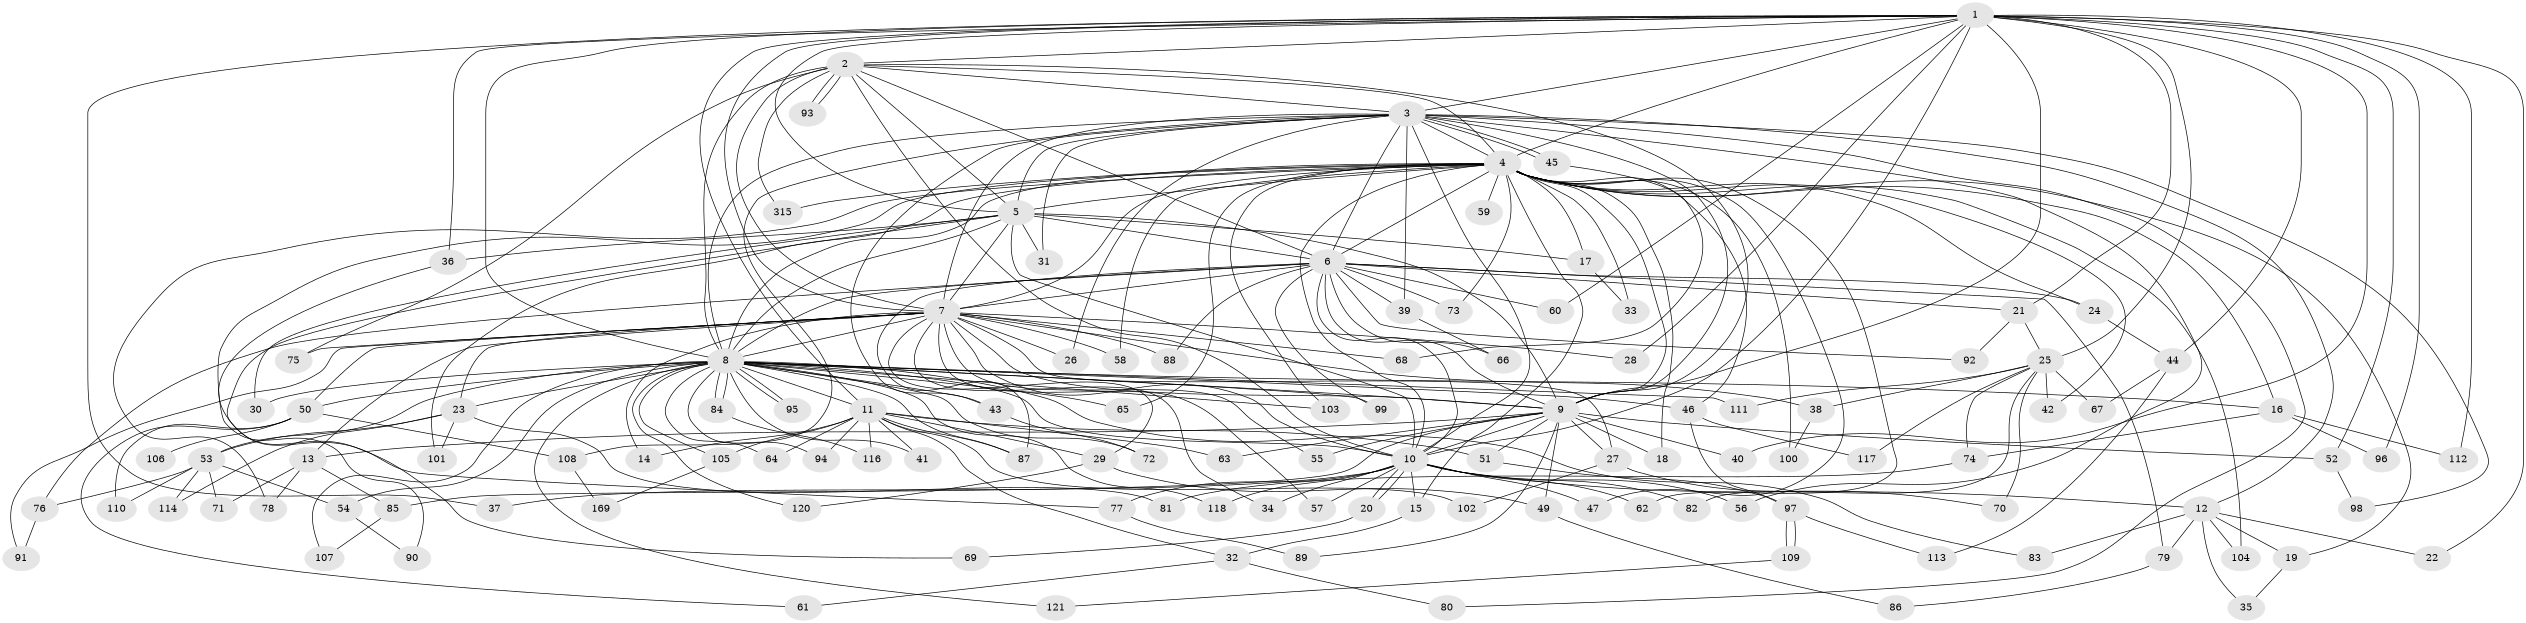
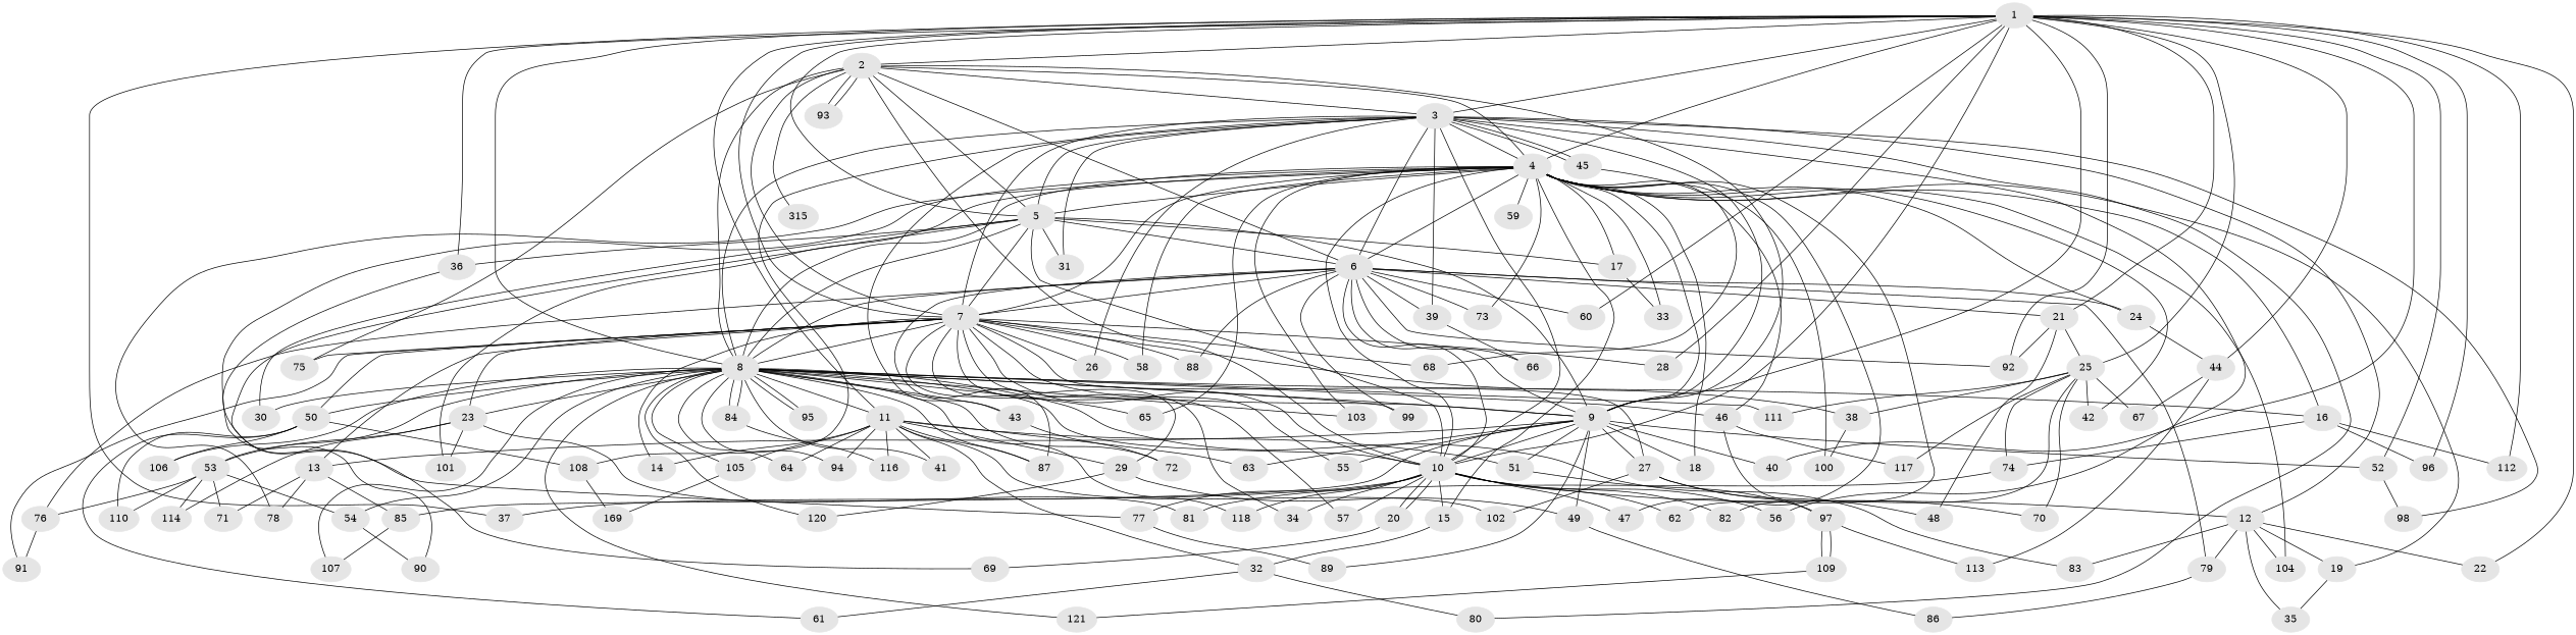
  graph {
    node [color=gray90 style=filled]
    1
    2
    3
    4
    5
    7
    8
    9
    10
    11
    21
    22
    25
    28
    36
    37
    40
    44
    52
    60
    92
    96
    112
    6
    75
    93
    n27 [label=315]
    12
    26
    31
    39
    43
    45
    56
    80
    98
    108
    15
    16
    17
    18
    19
    24
    33
    42
    46
    47
    58
    59
    62
    65
    73
    78
    90
    100
    101
    103
    104
    30
    69
    66
    76
    79
    87
    88
    99
    13
    14
    23
    27
    29
    34
    38
    50
    55
    57
    68
    91
    41
    53
    54
    64
    72
    83
    84
    94
    95
    105
    106
    107
    111
    118
    120
    121
    49
    51
    63
    85
    89
    20
    77
    82
    32
    102
    116
+   48
    74
    67
    70
    117
    113
    35
    n113 [label=169]
    97
    86
    71
    81
    114
    61
    110
    109
    1 -- 2
    1 -- 3
    1 -- 4
    1 -- 5
    1 -- 7
    1 -- 8
    1 -- 9
    1 -- 10
    1 -- 11
    1 -- 21
    1 -- 22
    1 -- 25
    1 -- 28
    1 -- 36
    1 -- 37
    1 -- 40
    1 -- 44
    1 -- 52
    1 -- 60
+   1 -- 92
    1 -- 96
    1 -- 112
    2 -- 3
    2 -- 4
    2 -- 5
    2 -- 7
    2 -- 8
    2 -- 9
    2 -- 10
    2 -- 6
    2 -- 75
    2 -- 93
    2 -- 93
    2 -- n27
    3 -- 4
    3 -- 5
    3 -- 7
    3 -- 8
    3 -- 9
    3 -- 10
    3 -- 6
    3 -- 12
    3 -- 26
    3 -- 31
    3 -- 39
    3 -- 43
    3 -- 45
    3 -- 45
    3 -- 56
    3 -- 80
    3 -- 98
    3 -- 108
    4 -- 5
    4 -- 7
    4 -- 8
    4 -- 9
    4 -- 10
    4 -- 6
-   4 -- n27
    4 -- 15
    4 -- 16
    4 -- 17
    4 -- 18
    4 -- 19
    4 -- 24
    4 -- 33
    4 -- 42
    4 -- 46
    4 -- 47
    4 -- 58
    4 -- 59
    4 -- 62
    4 -- 65
    4 -- 73
    4 -- 78
    4 -- 90
    4 -- 100
    4 -- 101
    4 -- 103
    4 -- 104
    5 -- 7
    5 -- 8
    5 -- 9
    5 -- 10
    5 -- 36
    5 -- 6
    5 -- 31
    5 -- 17
    5 -- 30
    5 -- 69
    7 -- 8
    7 -- 9
    7 -- 10
    7 -- 28
    7 -- 75
    7 -- 26
    7 -- 58
    7 -- 88
    7 -- 13
    7 -- 14
    7 -- 23
    7 -- 27
    7 -- 29
    7 -- 34
    7 -- 38
    7 -- 50
    7 -- 55
    7 -- 57
    7 -- 68
    7 -- 91
    8 -- 9
    8 -- 10
    8 -- 11
    8 -- 43
    8 -- 16
    8 -- 46
    8 -- 65
    8 -- 103
    8 -- 30
    8 -- 87
    8 -- 99
    8 -- 23
    8 -- 50
    8 -- 41
    8 -- 53
    8 -- 54
    8 -- 64
    8 -- 72
    8 -- 83
    8 -- 84
    8 -- 84
    8 -- 94
    8 -- 95
    8 -- 95
    8 -- 105
+   8 -- 106
    8 -- 107
    8 -- 111
    8 -- 118
    8 -- 120
    8 -- 121
    9 -- 10
    9 -- 40
    9 -- 52
    9 -- 18
    9 -- 13
    9 -- 27
    9 -- 55
    9 -- 49
    9 -- 51
    9 -- 63
    9 -- 85
    9 -- 89
    10 -- 37
    10 -- 12
    10 -- 56
    10 -- 15
    10 -- 47
    10 -- 62
    10 -- 34
    10 -- 57
    10 -- 118
    10 -- 20
    10 -- 20
    10 -- 77
    10 -- 82
    11 -- 87
    11 -- 14
    11 -- 29
    11 -- 41
    11 -- 64
    11 -- 94
    11 -- 105
    11 -- 51
    11 -- 63
    11 -- 32
    11 -- 102
    11 -- 116
    21 -- 25
    21 -- 92
+   21 -- 48
    25 -- 42
    25 -- 38
    25 -- 111
    25 -- 82
    25 -- 74
    25 -- 67
    25 -- 70
    25 -- 117
    36 -- 77
    44 -- 67
    44 -- 113
    52 -- 98
    92 -- 6
    6 -- 7
    6 -- 8
    6 -- 9
    6 -- 10
    6 -- 21
    6 -- 60
    6 -- 39
    6 -- 24
    6 -- 73
    6 -- 66
    6 -- 76
    6 -- 79
    6 -- 87
    6 -- 88
    6 -- 99
    12 -- 22
    12 -- 19
    12 -- 104
    12 -- 79
    12 -- 83
    12 -- 35
    39 -- 66
    43 -- 72
    45 -- 68
    108 -- n113
    15 -- 32
    16 -- 96
    16 -- 112
    16 -- 74
    17 -- 33
    19 -- 35
    24 -- 44
    46 -- 117
    46 -- 97
    76 -- 91
    79 -- 86
    13 -- 78
    13 -- 85
    13 -- 71
    23 -- 101
    23 -- 53
    23 -- 81
    23 -- 114
    27 -- 102
+   27 -- 48
    27 -- 70
    29 -- 120
    29 -- 49
    38 -- 100
    50 -- 108
    50 -- 106
    50 -- 61
    50 -- 110
    53 -- 76
    53 -- 54
    53 -- 71
    53 -- 114
    53 -- 110
    54 -- 90
    84 -- 116
    105 -- n113
    49 -- 86
    51 -- 97
    85 -- 107
    20 -- 69
    77 -- 89
    32 -- 80
    32 -- 61
    74 -- 81
    97 -- 113
    97 -- 109
    97 -- 109
    109 -- 121
  }
